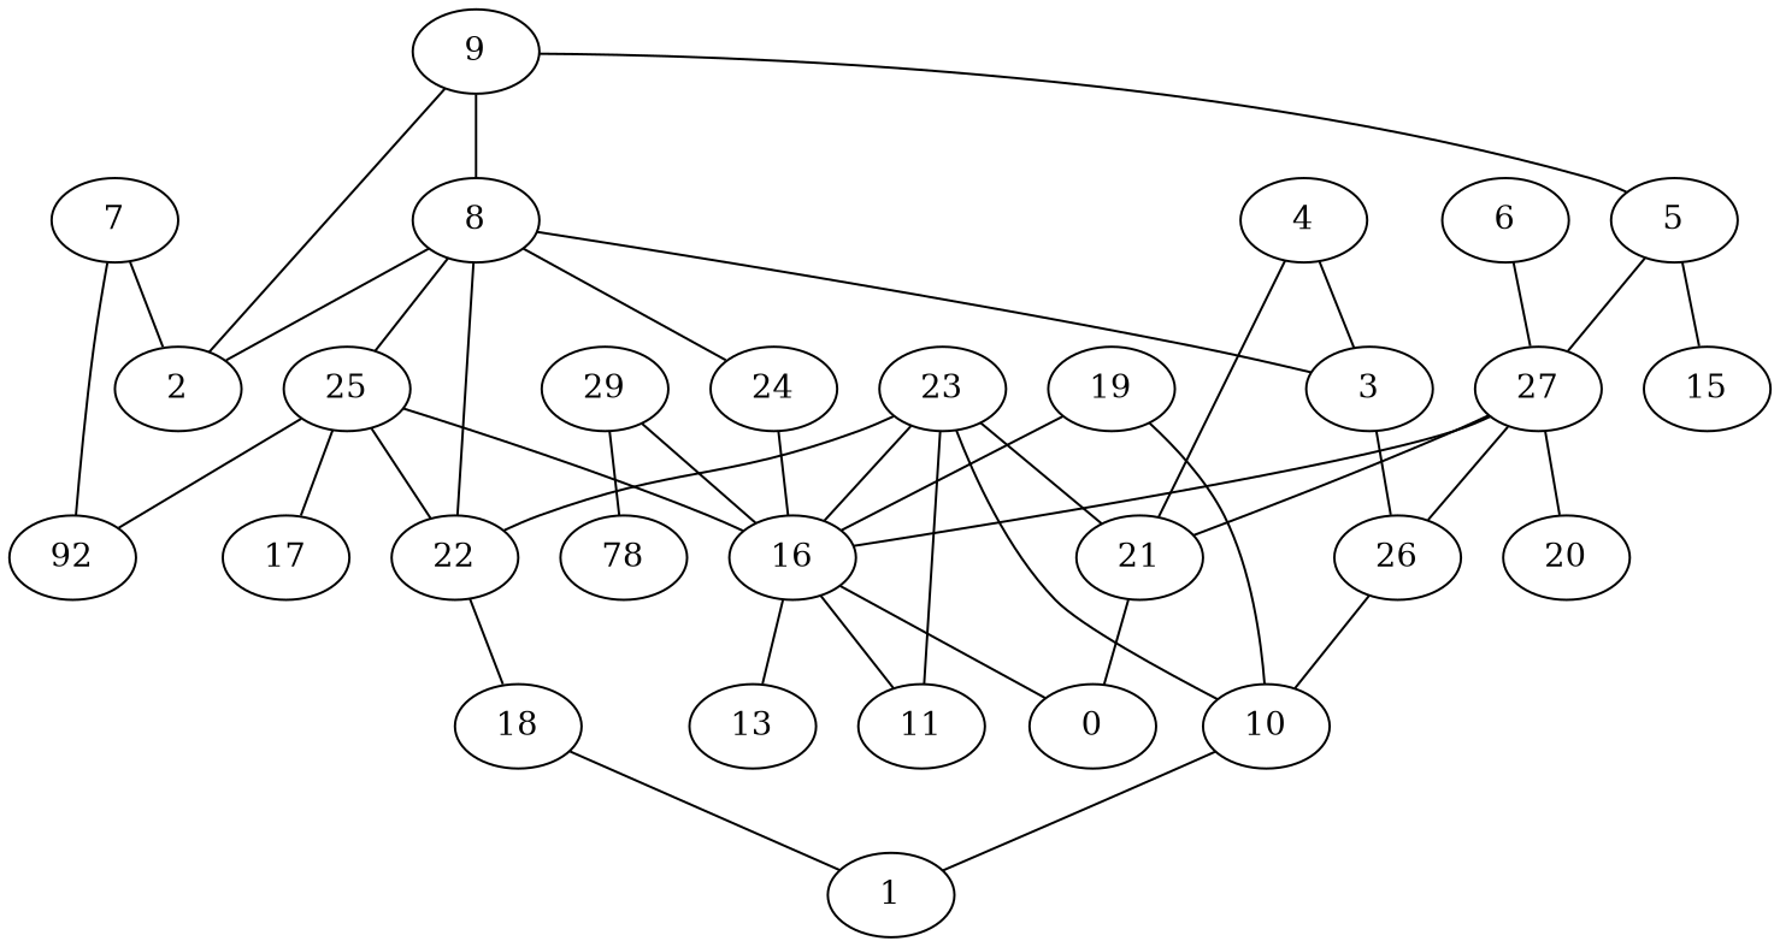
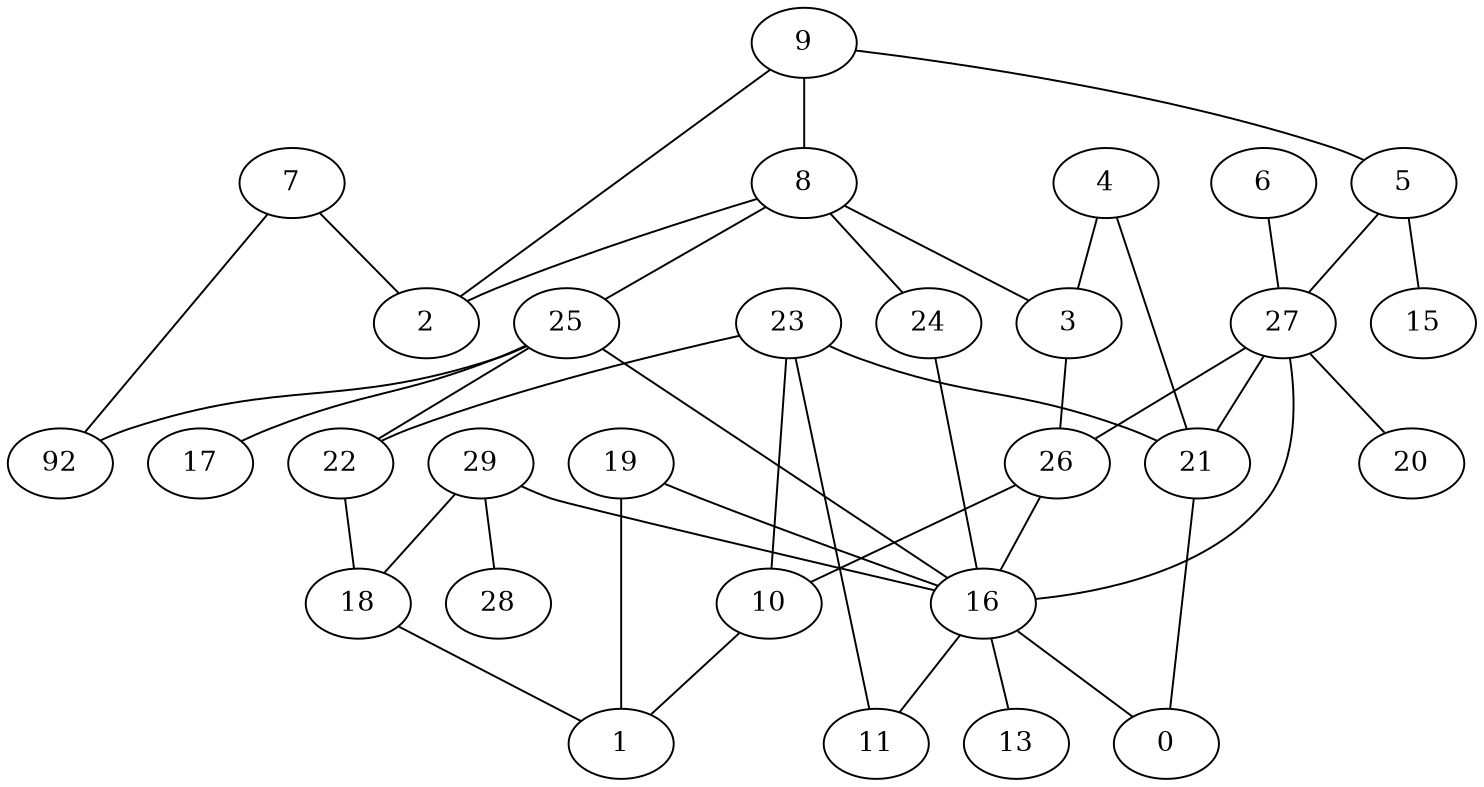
  digraph {
    edge [color=black dir=none]
    9
    8
    5
    2
    24
    22
    25
    3
    23
    11
    10
    21
    1
    29
    18
-   28 [label=78]
+   28
    16
    13
    0
    27
    20
    26
    15
    n24 [label=92]
    17
    6
    7
    4
    19
    subgraph sub_1 {
      9
      8
      5
      2
      24
      22
      25
      3
      23
      11
      10
      21
      1
      29
      18
      28
      16
      13
      0
      27
      20
      26
      15
      n24
      17
      6
      7
      4
      19
    }
    9 -> 8
    9 -> 5
    9 -> 2
    8 -> 2
    8 -> 24
-   8 -> 22
    8 -> 25
    8 -> 3
    5 -> 27
    5 -> 15
    24 -> 16
    22 -> 18
    25 -> 22
    25 -> 16
    25 -> n24
    25 -> 17
    3 -> 26
    23 -> 22
    23 -> 11
    23 -> 10
    23 -> 21
    10 -> 1
    21 -> 0
+   29 -> 18
    29 -> 28
    29 -> 16
    18 -> 1
    16 -> 11
    16 -> 13
    16 -> 0
    27 -> 21
    27 -> 16
    27 -> 20
    27 -> 26
    26 -> 10
-   23 -> 16
+   26 -> 16
    6 -> 27
    7 -> 2
    7 -> n24
    4 -> 3
    4 -> 21
-   19 -> 10
+   19 -> 1
    19 -> 16
  }
